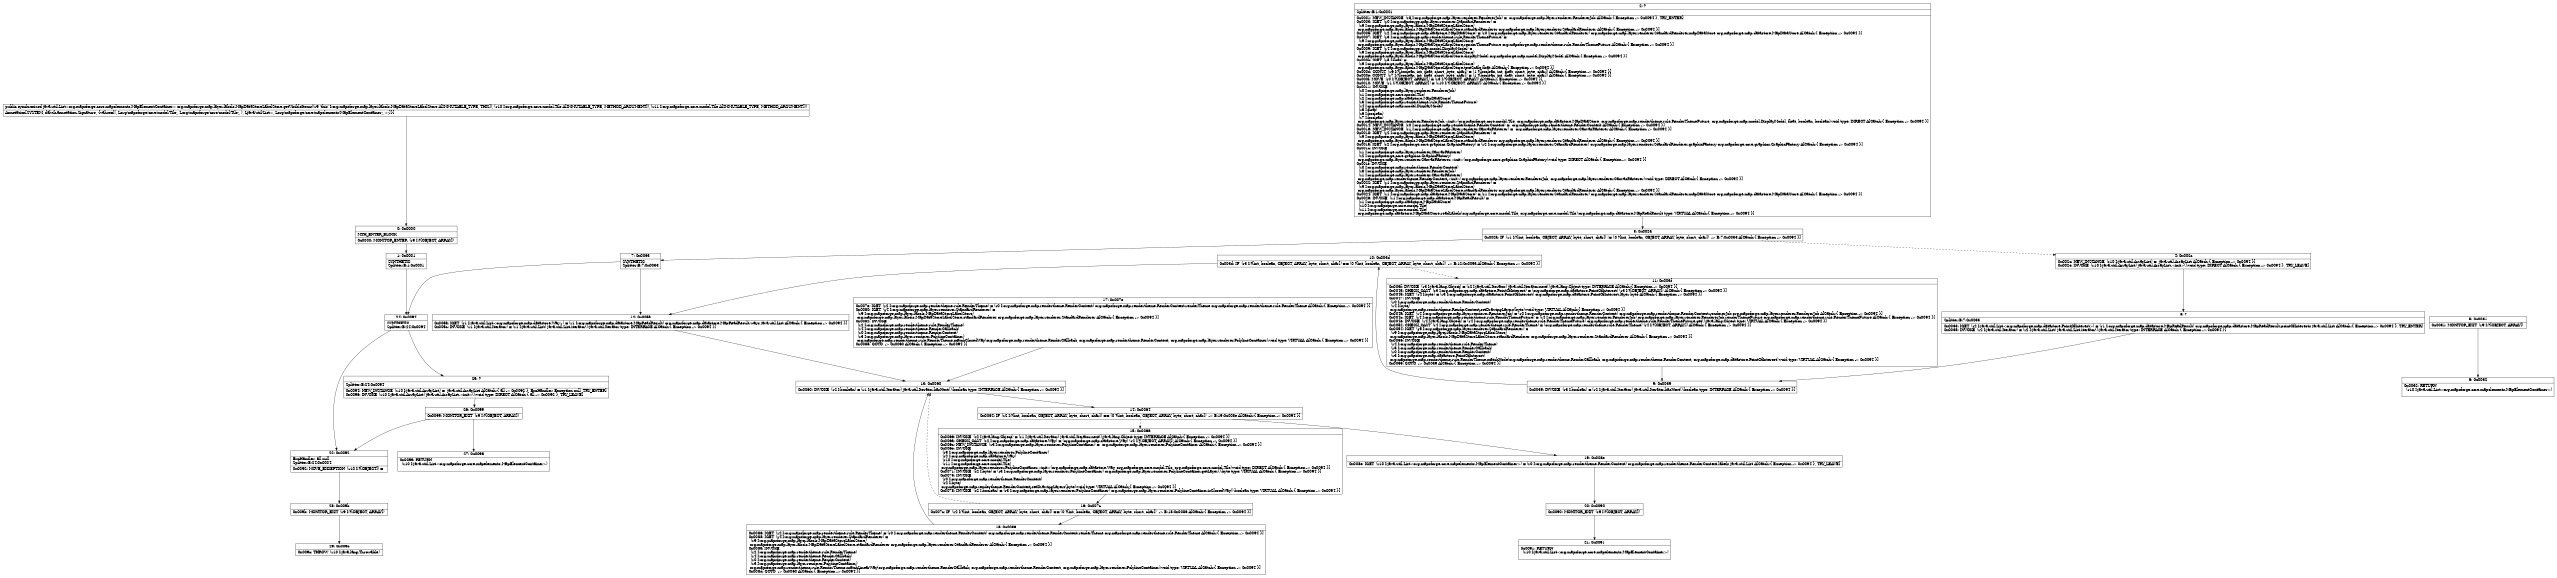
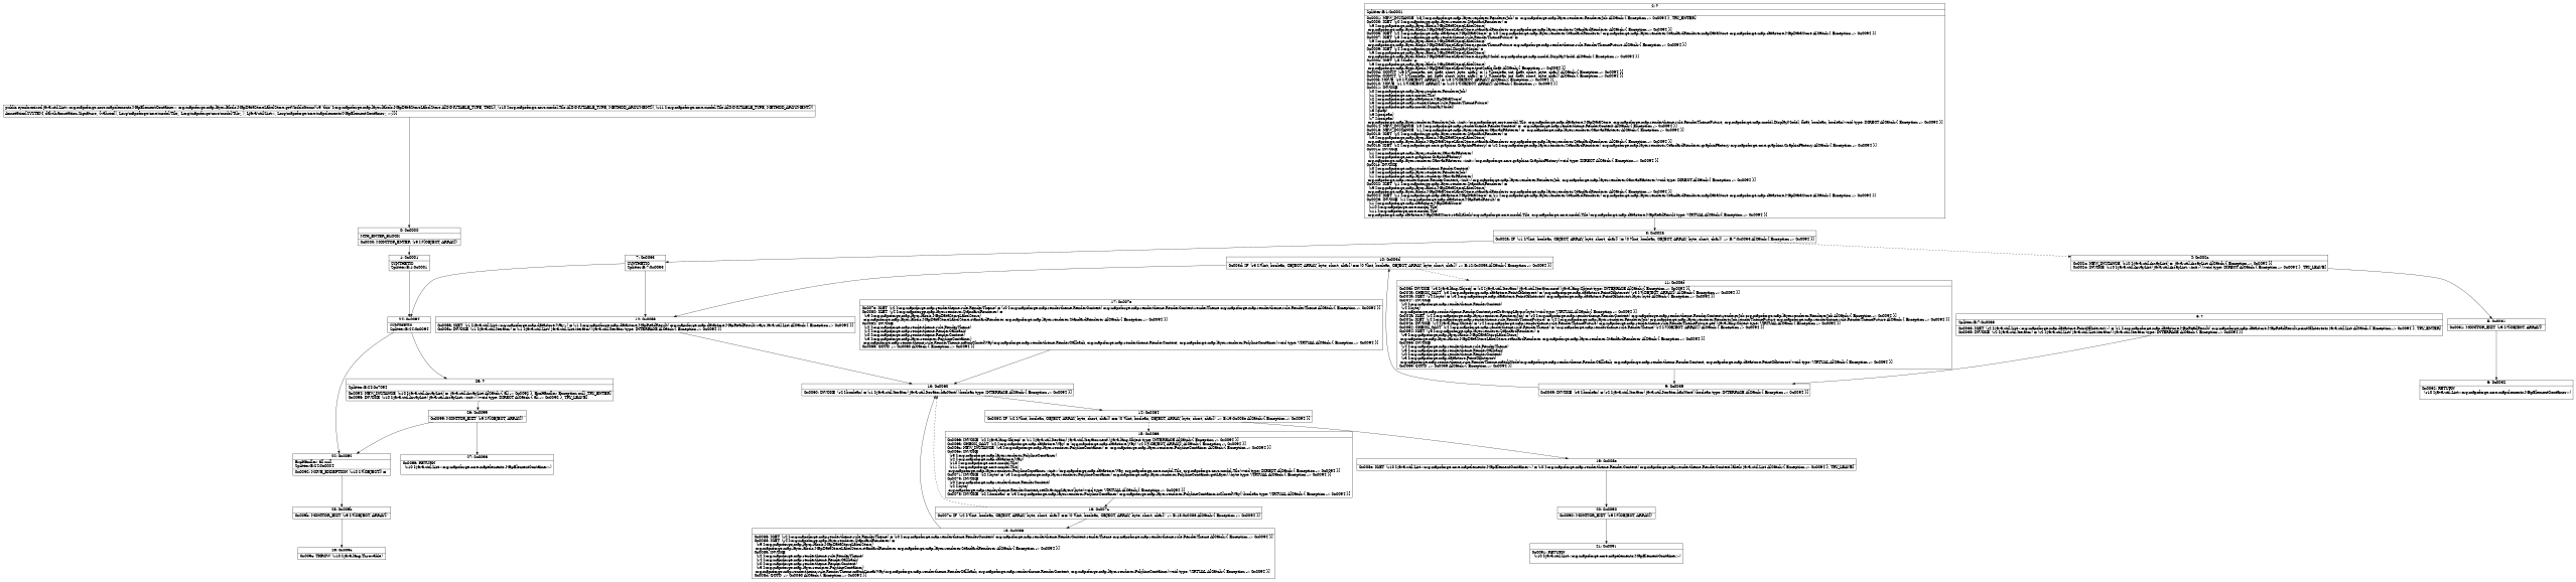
  digraph {
    node [shape=record]
    n1 [label="{0\:\ 0x0000|MTH_ENTER_BLOCK\l|0x0000: MONITOR_ENTER  (r9 I:?[OBJECT, ARRAY]) \l}"]
    n2 [label="{1\:\ 0x0001|SYNTHETIC\lSplitter:B:1:0x0001\l}"]
    n3 [label="{24\:\ 0x0094|SYNTHETIC\lSplitter:B:24:0x0094\l}"]
    n4 [label="{2\:\ ?|Splitter:B:1:0x0001\l|0x0001: NEW_INSTANCE  (r8 I:org.mapsforge.map.layer.renderer.RendererJob) =  org.mapsforge.map.layer.renderer.RendererJob A[Catch:\{ Exception \-\> 0x0094 \}, TRY_ENTER]\l0x0003: IGET  (r0 I:org.mapsforge.map.layer.renderer.StandardRenderer) = \l  (r9 I:org.mapsforge.map.layer.labels.MapDataStoreLabelStore)\l org.mapsforge.map.layer.labels.MapDataStoreLabelStore.standardRenderer org.mapsforge.map.layer.renderer.StandardRenderer A[Catch:\{ Exception \-\> 0x0094 \}]\l0x0005: IGET  (r2 I:org.mapsforge.map.datastore.MapDataStore) = (r0 I:org.mapsforge.map.layer.renderer.StandardRenderer) org.mapsforge.map.layer.renderer.StandardRenderer.mapDataStore org.mapsforge.map.datastore.MapDataStore A[Catch:\{ Exception \-\> 0x0094 \}]\l0x0007: IGET  (r3 I:org.mapsforge.map.rendertheme.rule.RenderThemeFuture) = \l  (r9 I:org.mapsforge.map.layer.labels.MapDataStoreLabelStore)\l org.mapsforge.map.layer.labels.MapDataStoreLabelStore.renderThemeFuture org.mapsforge.map.rendertheme.rule.RenderThemeFuture A[Catch:\{ Exception \-\> 0x0094 \}]\l0x0009: IGET  (r4 I:org.mapsforge.map.model.DisplayModel) = \l  (r9 I:org.mapsforge.map.layer.labels.MapDataStoreLabelStore)\l org.mapsforge.map.layer.labels.MapDataStoreLabelStore.displayModel org.mapsforge.map.model.DisplayModel A[Catch:\{ Exception \-\> 0x0094 \}]\l0x000b: IGET  (r5 I:float) = \l  (r9 I:org.mapsforge.map.layer.labels.MapDataStoreLabelStore)\l org.mapsforge.map.layer.labels.MapDataStoreLabelStore.textScale float A[Catch:\{ Exception \-\> 0x0094 \}]\l0x000d: CONST  (r6 I:?[boolean, int, float, short, byte, char]) = (1 ?[boolean, int, float, short, byte, char]) A[Catch:\{ Exception \-\> 0x0094 \}]\l0x000e: CONST  (r7 I:?[boolean, int, float, short, byte, char]) = (1 ?[boolean, int, float, short, byte, char]) A[Catch:\{ Exception \-\> 0x0094 \}]\l0x000f: MOVE  (r0 I:?[OBJECT, ARRAY]) = (r8 I:?[OBJECT, ARRAY]) A[Catch:\{ Exception \-\> 0x0094 \}]\l0x0010: MOVE  (r1 I:?[OBJECT, ARRAY]) = (r10 I:?[OBJECT, ARRAY]) A[Catch:\{ Exception \-\> 0x0094 \}]\l0x0011: INVOKE  \l  (r0 I:org.mapsforge.map.layer.renderer.RendererJob)\l  (r1 I:org.mapsforge.core.model.Tile)\l  (r2 I:org.mapsforge.map.datastore.MapDataStore)\l  (r3 I:org.mapsforge.map.rendertheme.rule.RenderThemeFuture)\l  (r4 I:org.mapsforge.map.model.DisplayModel)\l  (r5 I:float)\l  (r6 I:boolean)\l  (r7 I:boolean)\l org.mapsforge.map.layer.renderer.RendererJob.\<init\>(org.mapsforge.core.model.Tile, org.mapsforge.map.datastore.MapDataStore, org.mapsforge.map.rendertheme.rule.RenderThemeFuture, org.mapsforge.map.model.DisplayModel, float, boolean, boolean):void type: DIRECT A[Catch:\{ Exception \-\> 0x0094 \}]\l0x0014: NEW_INSTANCE  (r0 I:org.mapsforge.map.rendertheme.RenderContext) =  org.mapsforge.map.rendertheme.RenderContext A[Catch:\{ Exception \-\> 0x0094 \}]\l0x0016: NEW_INSTANCE  (r1 I:org.mapsforge.map.layer.renderer.CanvasRasterer) =  org.mapsforge.map.layer.renderer.CanvasRasterer A[Catch:\{ Exception \-\> 0x0094 \}]\l0x0018: IGET  (r2 I:org.mapsforge.map.layer.renderer.StandardRenderer) = \l  (r9 I:org.mapsforge.map.layer.labels.MapDataStoreLabelStore)\l org.mapsforge.map.layer.labels.MapDataStoreLabelStore.standardRenderer org.mapsforge.map.layer.renderer.StandardRenderer A[Catch:\{ Exception \-\> 0x0094 \}]\l0x001a: IGET  (r2 I:org.mapsforge.core.graphics.GraphicFactory) = (r2 I:org.mapsforge.map.layer.renderer.StandardRenderer) org.mapsforge.map.layer.renderer.StandardRenderer.graphicFactory org.mapsforge.core.graphics.GraphicFactory A[Catch:\{ Exception \-\> 0x0094 \}]\l0x001c: INVOKE  \l  (r1 I:org.mapsforge.map.layer.renderer.CanvasRasterer)\l  (r2 I:org.mapsforge.core.graphics.GraphicFactory)\l org.mapsforge.map.layer.renderer.CanvasRasterer.\<init\>(org.mapsforge.core.graphics.GraphicFactory):void type: DIRECT A[Catch:\{ Exception \-\> 0x0094 \}]\l0x001f: INVOKE  \l  (r0 I:org.mapsforge.map.rendertheme.RenderContext)\l  (r8 I:org.mapsforge.map.layer.renderer.RendererJob)\l  (r1 I:org.mapsforge.map.layer.renderer.CanvasRasterer)\l org.mapsforge.map.rendertheme.RenderContext.\<init\>(org.mapsforge.map.layer.renderer.RendererJob, org.mapsforge.map.layer.renderer.CanvasRasterer):void type: DIRECT A[Catch:\{ Exception \-\> 0x0094 \}]\l0x0022: IGET  (r1 I:org.mapsforge.map.layer.renderer.StandardRenderer) = \l  (r9 I:org.mapsforge.map.layer.labels.MapDataStoreLabelStore)\l org.mapsforge.map.layer.labels.MapDataStoreLabelStore.standardRenderer org.mapsforge.map.layer.renderer.StandardRenderer A[Catch:\{ Exception \-\> 0x0094 \}]\l0x0024: IGET  (r1 I:org.mapsforge.map.datastore.MapDataStore) = (r1 I:org.mapsforge.map.layer.renderer.StandardRenderer) org.mapsforge.map.layer.renderer.StandardRenderer.mapDataStore org.mapsforge.map.datastore.MapDataStore A[Catch:\{ Exception \-\> 0x0094 \}]\l0x0026: INVOKE  (r1 I:org.mapsforge.map.datastore.MapReadResult) = \l  (r1 I:org.mapsforge.map.datastore.MapDataStore)\l  (r10 I:org.mapsforge.core.model.Tile)\l  (r11 I:org.mapsforge.core.model.Tile)\l org.mapsforge.map.datastore.MapDataStore.readLabels(org.mapsforge.core.model.Tile, org.mapsforge.core.model.Tile):org.mapsforge.map.datastore.MapReadResult type: VIRTUAL A[Catch:\{ Exception \-\> 0x0094 \}]\l}"]
    n5 [label="{3\:\ 0x002a|0x002a: IF  (r1 I:?[int, boolean, OBJECT, ARRAY, byte, short, char]) != (0 ?[int, boolean, OBJECT, ARRAY, byte, short, char])  \-\> B:7:0x0033 A[Catch:\{ Exception \-\> 0x0094 \}]\l}"]
    n6 [label="{22\:\ 0x0092|ExcHandler: all null\lSplitter:B:24:0x0004\l|0x0092: MOVE_EXCEPTION  (r10 I:?[OBJECT]) =  \l}"]
-   n7 [label="{25\:\ ?|Splitter:B:24:0x0094\l|0x0094: NEW_INSTANCE  (r10 I:java.util.ArrayList) =  java.util.ArrayList A[Catch:\{ all \-\> 0x0092 \}, ExcHandler: Exception null, TRY_ENTER]\l0x0096: INVOKE  (r10 I:java.util.ArrayList) java.util.ArrayList.\<init\>():void type: DIRECT A[Catch:\{ all \-\> 0x0092 \}, TRY_LEAVE]\l}"]
+   n7 [label="{25\:\ ?|Splitter:B:24:0x7094\l|0x0094: NEW_INSTANCE  (r10 I:java.util.ArrayList) =  java.util.ArrayList A[Catch:\{ all \-\> 0x0092 \}, ExcHandler: Exception null, TRY_ENTER]\l0x0096: INVOKE  (r10 I:java.util.ArrayList) java.util.ArrayList.\<init\>():void type: DIRECT A[Catch:\{ all \-\> 0x0092 \}, TRY_LEAVE]\l}"]
    n8 [label="{4\:\ 0x002c|0x002c: NEW_INSTANCE  (r10 I:java.util.ArrayList) =  java.util.ArrayList A[Catch:\{ Exception \-\> 0x0094 \}]\l0x002e: INVOKE  (r10 I:java.util.ArrayList) java.util.ArrayList.\<init\>():void type: DIRECT A[Catch:\{ Exception \-\> 0x0094 \}, TRY_LEAVE]\l}"]
    n9 [label="{7\:\ 0x0033|SYNTHETIC\lSplitter:B:7:0x0033\l}"]
    n10 [label="{5\:\ 0x0031|0x0031: MONITOR_EXIT  (r9 I:?[OBJECT, ARRAY]) \l}"]
    n11 [label="{12\:\ 0x005a|0x005a: IGET  (r1 I:java.util.List\<org.mapsforge.map.datastore.Way\>) = (r1 I:org.mapsforge.map.datastore.MapReadResult) org.mapsforge.map.datastore.MapReadResult.ways java.util.List A[Catch:\{ Exception \-\> 0x0094 \}]\l0x005c: INVOKE  (r1 I:java.util.Iterator) = (r1 I:java.util.List) java.util.List.iterator():java.util.Iterator type: INTERFACE A[Catch:\{ Exception \-\> 0x0094 \}]\l}"]
    n12 [label="{6\:\ 0x0032|0x0032: RETURN  \l  (r10 I:java.util.List\<org.mapsforge.core.mapelements.MapElementContainer\>)\l \l}"]
    n13 [label="{8\:\ ?|Splitter:B:7:0x0033\l|0x0033: IGET  (r2 I:java.util.List\<org.mapsforge.map.datastore.PointOfInterest\>) = (r1 I:org.mapsforge.map.datastore.MapReadResult) org.mapsforge.map.datastore.MapReadResult.pointOfInterests java.util.List A[Catch:\{ Exception \-\> 0x0094 \}, TRY_ENTER]\l0x0035: INVOKE  (r2 I:java.util.Iterator) = (r2 I:java.util.List) java.util.List.iterator():java.util.Iterator type: INTERFACE A[Catch:\{ Exception \-\> 0x0094 \}]\l}"]
    n14 [label="{9\:\ 0x0039|0x0039: INVOKE  (r3 I:boolean) = (r2 I:java.util.Iterator) java.util.Iterator.hasNext():boolean type: INTERFACE A[Catch:\{ Exception \-\> 0x0094 \}]\l}"]
    n15 [label="{10\:\ 0x003d|0x003d: IF  (r3 I:?[int, boolean, OBJECT, ARRAY, byte, short, char]) == (0 ?[int, boolean, OBJECT, ARRAY, byte, short, char])  \-\> B:12:0x005a A[Catch:\{ Exception \-\> 0x0094 \}]\l}"]
    n16 [label="{11\:\ 0x003f|0x003f: INVOKE  (r3 I:java.lang.Object) = (r2 I:java.util.Iterator) java.util.Iterator.next():java.lang.Object type: INTERFACE A[Catch:\{ Exception \-\> 0x0094 \}]\l0x0043: CHECK_CAST  (r3 I:org.mapsforge.map.datastore.PointOfInterest) = (org.mapsforge.map.datastore.PointOfInterest) (r3 I:?[OBJECT, ARRAY]) A[Catch:\{ Exception \-\> 0x0094 \}]\l0x0045: IGET  (r4 I:byte) = (r3 I:org.mapsforge.map.datastore.PointOfInterest) org.mapsforge.map.datastore.PointOfInterest.layer byte A[Catch:\{ Exception \-\> 0x0094 \}]\l0x0047: INVOKE  \l  (r0 I:org.mapsforge.map.rendertheme.RenderContext)\l  (r4 I:byte)\l org.mapsforge.map.rendertheme.RenderContext.setDrawingLayers(byte):void type: VIRTUAL A[Catch:\{ Exception \-\> 0x0094 \}]\l0x004a: IGET  (r4 I:org.mapsforge.map.layer.renderer.RendererJob) = (r0 I:org.mapsforge.map.rendertheme.RenderContext) org.mapsforge.map.rendertheme.RenderContext.rendererJob org.mapsforge.map.layer.renderer.RendererJob A[Catch:\{ Exception \-\> 0x0094 \}]\l0x004c: IGET  (r4 I:org.mapsforge.map.rendertheme.rule.RenderThemeFuture) = (r4 I:org.mapsforge.map.layer.renderer.RendererJob) org.mapsforge.map.layer.renderer.RendererJob.renderThemeFuture org.mapsforge.map.rendertheme.rule.RenderThemeFuture A[Catch:\{ Exception \-\> 0x0094 \}]\l0x004e: INVOKE  (r4 I:java.lang.Object) = (r4 I:org.mapsforge.map.rendertheme.rule.RenderThemeFuture) org.mapsforge.map.rendertheme.rule.RenderThemeFuture.get():java.lang.Object type: VIRTUAL A[Catch:\{ Exception \-\> 0x0094 \}]\l0x0052: CHECK_CAST  (r4 I:org.mapsforge.map.rendertheme.rule.RenderTheme) = (org.mapsforge.map.rendertheme.rule.RenderTheme) (r4 I:?[OBJECT, ARRAY]) A[Catch:\{ Exception \-\> 0x0094 \}]\l0x0054: IGET  (r5 I:org.mapsforge.map.layer.renderer.StandardRenderer) = \l  (r9 I:org.mapsforge.map.layer.labels.MapDataStoreLabelStore)\l org.mapsforge.map.layer.labels.MapDataStoreLabelStore.standardRenderer org.mapsforge.map.layer.renderer.StandardRenderer A[Catch:\{ Exception \-\> 0x0094 \}]\l0x0056: INVOKE  \l  (r4 I:org.mapsforge.map.rendertheme.rule.RenderTheme)\l  (r5 I:org.mapsforge.map.rendertheme.RenderCallback)\l  (r0 I:org.mapsforge.map.rendertheme.RenderContext)\l  (r3 I:org.mapsforge.map.datastore.PointOfInterest)\l org.mapsforge.map.rendertheme.rule.RenderTheme.matchNode(org.mapsforge.map.rendertheme.RenderCallback, org.mapsforge.map.rendertheme.RenderContext, org.mapsforge.map.datastore.PointOfInterest):void type: VIRTUAL A[Catch:\{ Exception \-\> 0x0094 \}]\l0x0059: GOTO  \-\> 0x0039 A[Catch:\{ Exception \-\> 0x0094 \}]\l}"]
    n17 [label="{13\:\ 0x0060|0x0060: INVOKE  (r2 I:boolean) = (r1 I:java.util.Iterator) java.util.Iterator.hasNext():boolean type: INTERFACE A[Catch:\{ Exception \-\> 0x0094 \}]\l}"]
    n18 [label="{14\:\ 0x0064|0x0064: IF  (r2 I:?[int, boolean, OBJECT, ARRAY, byte, short, char]) == (0 ?[int, boolean, OBJECT, ARRAY, byte, short, char])  \-\> B:19:0x008e A[Catch:\{ Exception \-\> 0x0094 \}]\l}"]
    n19 [label="{15\:\ 0x0066|0x0066: INVOKE  (r2 I:java.lang.Object) = (r1 I:java.util.Iterator) java.util.Iterator.next():java.lang.Object type: INTERFACE A[Catch:\{ Exception \-\> 0x0094 \}]\l0x006a: CHECK_CAST  (r2 I:org.mapsforge.map.datastore.Way) = (org.mapsforge.map.datastore.Way) (r2 I:?[OBJECT, ARRAY]) A[Catch:\{ Exception \-\> 0x0094 \}]\l0x006c: NEW_INSTANCE  (r3 I:org.mapsforge.map.layer.renderer.PolylineContainer) =  org.mapsforge.map.layer.renderer.PolylineContainer A[Catch:\{ Exception \-\> 0x0094 \}]\l0x006e: INVOKE  \l  (r3 I:org.mapsforge.map.layer.renderer.PolylineContainer)\l  (r2 I:org.mapsforge.map.datastore.Way)\l  (r10 I:org.mapsforge.core.model.Tile)\l  (r11 I:org.mapsforge.core.model.Tile)\l org.mapsforge.map.layer.renderer.PolylineContainer.\<init\>(org.mapsforge.map.datastore.Way, org.mapsforge.core.model.Tile, org.mapsforge.core.model.Tile):void type: DIRECT A[Catch:\{ Exception \-\> 0x0094 \}]\l0x0071: INVOKE  (r2 I:byte) = (r3 I:org.mapsforge.map.layer.renderer.PolylineContainer) org.mapsforge.map.layer.renderer.PolylineContainer.getLayer():byte type: VIRTUAL A[Catch:\{ Exception \-\> 0x0094 \}]\l0x0075: INVOKE  \l  (r0 I:org.mapsforge.map.rendertheme.RenderContext)\l  (r2 I:byte)\l org.mapsforge.map.rendertheme.RenderContext.setDrawingLayers(byte):void type: VIRTUAL A[Catch:\{ Exception \-\> 0x0094 \}]\l0x0078: INVOKE  (r2 I:boolean) = (r3 I:org.mapsforge.map.layer.renderer.PolylineContainer) org.mapsforge.map.layer.renderer.PolylineContainer.isClosedWay():boolean type: VIRTUAL A[Catch:\{ Exception \-\> 0x0094 \}]\l}"]
    n20 [label="{19\:\ 0x008e|0x008e: IGET  (r10 I:java.util.List\<org.mapsforge.core.mapelements.MapElementContainer\>) = (r0 I:org.mapsforge.map.rendertheme.RenderContext) org.mapsforge.map.rendertheme.RenderContext.labels java.util.List A[Catch:\{ Exception \-\> 0x0094 \}, TRY_LEAVE]\l}"]
    n21 [label="{16\:\ 0x007c|0x007c: IF  (r2 I:?[int, boolean, OBJECT, ARRAY, byte, short, char]) == (0 ?[int, boolean, OBJECT, ARRAY, byte, short, char])  \-\> B:18:0x0086 A[Catch:\{ Exception \-\> 0x0094 \}]\l}"]
    n22 [label="{20\:\ 0x0090|0x0090: MONITOR_EXIT  (r9 I:?[OBJECT, ARRAY]) \l}"]
    n23 [label="{18\:\ 0x0086|0x0086: IGET  (r2 I:org.mapsforge.map.rendertheme.rule.RenderTheme) = (r0 I:org.mapsforge.map.rendertheme.RenderContext) org.mapsforge.map.rendertheme.RenderContext.renderTheme org.mapsforge.map.rendertheme.rule.RenderTheme A[Catch:\{ Exception \-\> 0x0094 \}]\l0x0088: IGET  (r4 I:org.mapsforge.map.layer.renderer.StandardRenderer) = \l  (r9 I:org.mapsforge.map.layer.labels.MapDataStoreLabelStore)\l org.mapsforge.map.layer.labels.MapDataStoreLabelStore.standardRenderer org.mapsforge.map.layer.renderer.StandardRenderer A[Catch:\{ Exception \-\> 0x0094 \}]\l0x008a: INVOKE  \l  (r2 I:org.mapsforge.map.rendertheme.rule.RenderTheme)\l  (r4 I:org.mapsforge.map.rendertheme.RenderCallback)\l  (r0 I:org.mapsforge.map.rendertheme.RenderContext)\l  (r3 I:org.mapsforge.map.layer.renderer.PolylineContainer)\l org.mapsforge.map.rendertheme.rule.RenderTheme.matchLinearWay(org.mapsforge.map.rendertheme.RenderCallback, org.mapsforge.map.rendertheme.RenderContext, org.mapsforge.map.layer.renderer.PolylineContainer):void type: VIRTUAL A[Catch:\{ Exception \-\> 0x0094 \}]\l0x008d: GOTO  \-\> 0x0060 A[Catch:\{ Exception \-\> 0x0094 \}]\l}"]
    n24 [label="{17\:\ 0x007e|0x007e: IGET  (r2 I:org.mapsforge.map.rendertheme.rule.RenderTheme) = (r0 I:org.mapsforge.map.rendertheme.RenderContext) org.mapsforge.map.rendertheme.RenderContext.renderTheme org.mapsforge.map.rendertheme.rule.RenderTheme A[Catch:\{ Exception \-\> 0x0094 \}]\l0x0080: IGET  (r4 I:org.mapsforge.map.layer.renderer.StandardRenderer) = \l  (r9 I:org.mapsforge.map.layer.labels.MapDataStoreLabelStore)\l org.mapsforge.map.layer.labels.MapDataStoreLabelStore.standardRenderer org.mapsforge.map.layer.renderer.StandardRenderer A[Catch:\{ Exception \-\> 0x0094 \}]\l0x0082: INVOKE  \l  (r2 I:org.mapsforge.map.rendertheme.rule.RenderTheme)\l  (r4 I:org.mapsforge.map.rendertheme.RenderCallback)\l  (r0 I:org.mapsforge.map.rendertheme.RenderContext)\l  (r3 I:org.mapsforge.map.layer.renderer.PolylineContainer)\l org.mapsforge.map.rendertheme.rule.RenderTheme.matchClosedWay(org.mapsforge.map.rendertheme.RenderCallback, org.mapsforge.map.rendertheme.RenderContext, org.mapsforge.map.layer.renderer.PolylineContainer):void type: VIRTUAL A[Catch:\{ Exception \-\> 0x0094 \}]\l0x0085: GOTO  \-\> 0x0060 A[Catch:\{ Exception \-\> 0x0094 \}]\l}"]
    n25 [label="{21\:\ 0x0091|0x0091: RETURN  \l  (r10 I:java.util.List\<org.mapsforge.core.mapelements.MapElementContainer\>)\l \l}"]
    n26 [label="{28\:\ 0x009b|0x009b: MONITOR_EXIT  (r9 I:?[OBJECT, ARRAY]) \l}"]
    n27 [label="{29\:\ 0x009c|0x009c: THROW  (r10 I:java.lang.Throwable) \l}"]
    n28 [label="{26\:\ 0x0099|0x0099: MONITOR_EXIT  (r9 I:?[OBJECT, ARRAY]) \l}"]
    n29 [label="{27\:\ 0x009a|0x009a: RETURN  \l  (r10 I:java.util.List\<org.mapsforge.core.mapelements.MapElementContainer\>)\l \l}"]
    n30 [label="{public synchronized java.util.List\<org.mapsforge.core.mapelements.MapElementContainer\> org.mapsforge.map.layer.labels.MapDataStoreLabelStore.getVisibleItems((r9 'this' I:org.mapsforge.map.layer.labels.MapDataStoreLabelStore A[IMMUTABLE_TYPE, THIS]), (r10 I:org.mapsforge.core.model.Tile A[IMMUTABLE_TYPE, METHOD_ARGUMENT]), (r11 I:org.mapsforge.core.model.Tile A[IMMUTABLE_TYPE, METHOD_ARGUMENT]))  | Annotation[SYSTEM, dalvik.annotation.Signature, \{value=[(, Lorg\/mapsforge\/core\/model\/Tile;, Lorg\/mapsforge\/core\/model\/Tile;, ), Ljava\/util\/List\<, Lorg\/mapsforge\/core\/mapelements\/MapElementContainer;, \>;]\}]\l}"]
    n1 -> n2
    n2 -> n3
    n3 -> n6
    n3 -> n7
    n4 -> n5
    n5 -> n8 [style=dashed]
    n5 -> n9
    n6 -> n26
    n7 -> n28
-   n8 -> n13
+   n8 -> n10
    n9 -> n3
    n9 -> n11
    n10 -> n12
    n11 -> n17
    n13 -> n14
    n14 -> n15
    n15 -> n11
    n15 -> n16 [style=dashed]
    n16 -> n14
    n17 -> n18
    n18 -> n19 [style=dashed]
    n18 -> n20
    n19 -> n21
    n20 -> n22
    n21 -> n17 [style=dashed]
    n21 -> n23
    n22 -> n25
    n23 -> n17
    n24 -> n17
    n26 -> n27
    n28 -> n6
    n28 -> n29
    n30 -> n1
  }
